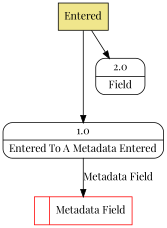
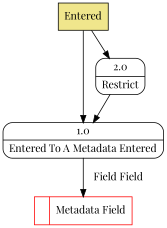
  digraph {
    fontname="Playfair Display"
    node [fillcolor=white fontname="Playfair Display" shape=Mrecord style=filled]
    edge [fontname="Playfair Display"]
    n1 [color=red label="<f0>  |<f1> Metadata Field " shape=record]
    n2 [fillcolor=khaki label=Entered shape=box]
    n3 [label="{<f0> 1.0|<f1> Entered To A Metadata Entered }"]
-   n4 [label="{<f0> 2.0|<f1> Field }"]
+   n4 [label="{<f0> 2.0|<f1> Restrict }"]
    n2 -> n3
    n2 -> n4
-   n3 -> n1 [label="Metadata Field"]
+   n3 -> n1 [label="Field Field"]
+   n4 -> n3
  }
